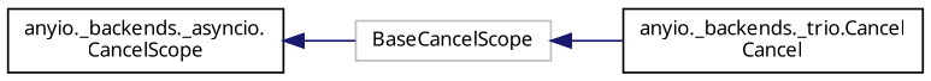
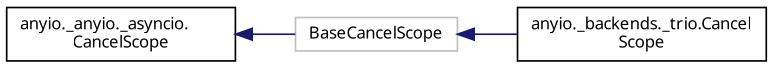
  digraph {
    fontname="Noto Sans"
    rankdir=LR
    node [color=black fillcolor=white fontname="Noto Sans" fontsize=10 shape=record style=filled]
    edge [color=midnightblue dir=back fontname="Noto Sans" fontsize=10 labelfontname=Helvetica labelfontsize=10 style=solid]
    n1 [color=grey75 height=0.2 label=BaseCancelScope width=0.4]
-   n2 [height=0.2 label="anyio._backends._trio.Cancel\lCancel" width=0.4]
-   n3 [height=0.2 label="anyio._backends._asyncio.\lCancelScope" width=0.4]
+   n2 [height=0.2 label="anyio._backends._trio.Cancel\lScope" width=0.4]
+   n3 [height=0.2 label="anyio._anyio._asyncio.\lCancelScope" width=0.4]
    n1 -> n2
    n3 -> n1
  }
